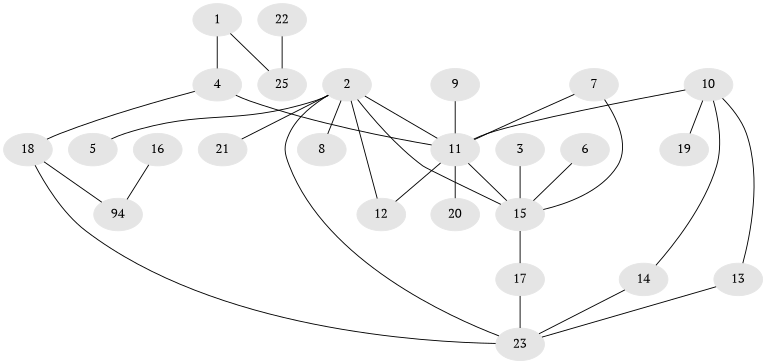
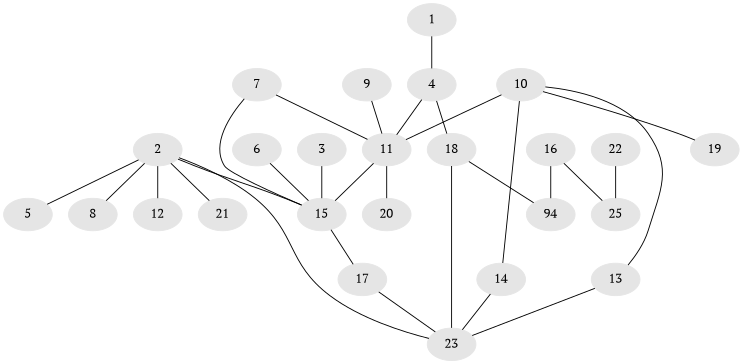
  graph {
    fontname="PT Serif"
    node [color=gray90 fontname="PT Serif" style=filled]
    edge [fontname="PT Serif" weight=1.0]
    1
    4
    25
    11
    18
    2
    5
    8
    12
    15
    21
    23
    20
    17
    n15 [label=94]
    3
    14
    6
    7
    9
    10
    13
    19
    16
    22
    1 -- 4
-   1 -- 25
+   16 -- 25
    4 -- 11 [weight=2.0]
    4 -- 18
-   11 -- 12
    11 -- 15
    11 -- 20
    18 -- 23
    18 -- n15
-   2 -- 11
    2 -- 5
    2 -- 8
    2 -- 12
    2 -- 15
    2 -- 21
    2 -- 23
    15 -- 17
    17 -- 23
    3 -- 15
    14 -- 23
    6 -- 15
    7 -- 11
    7 -- 15
    9 -- 11
    10 -- 11
    10 -- 14
    10 -- 13
    10 -- 19
    13 -- 23
    16 -- n15
    22 -- 25
  }
